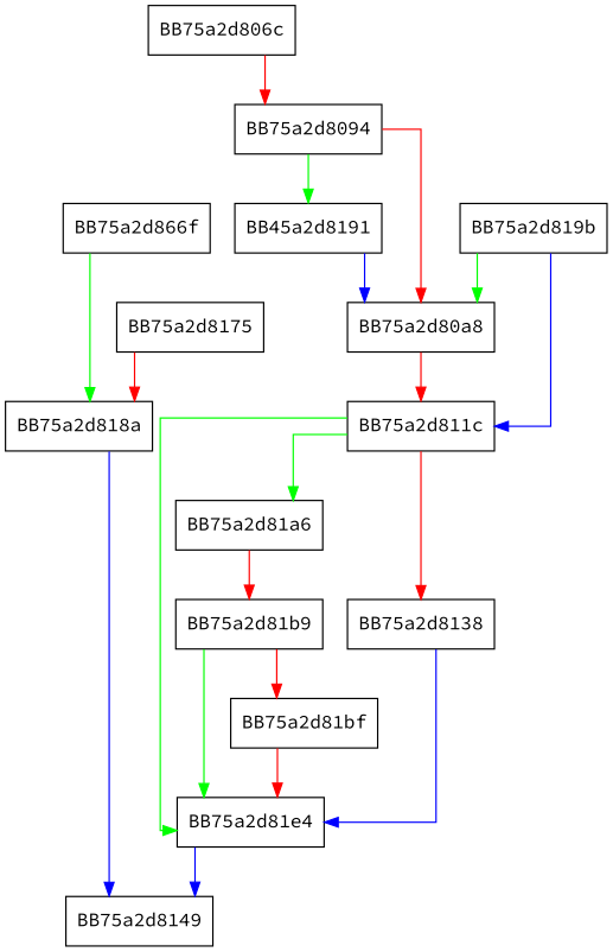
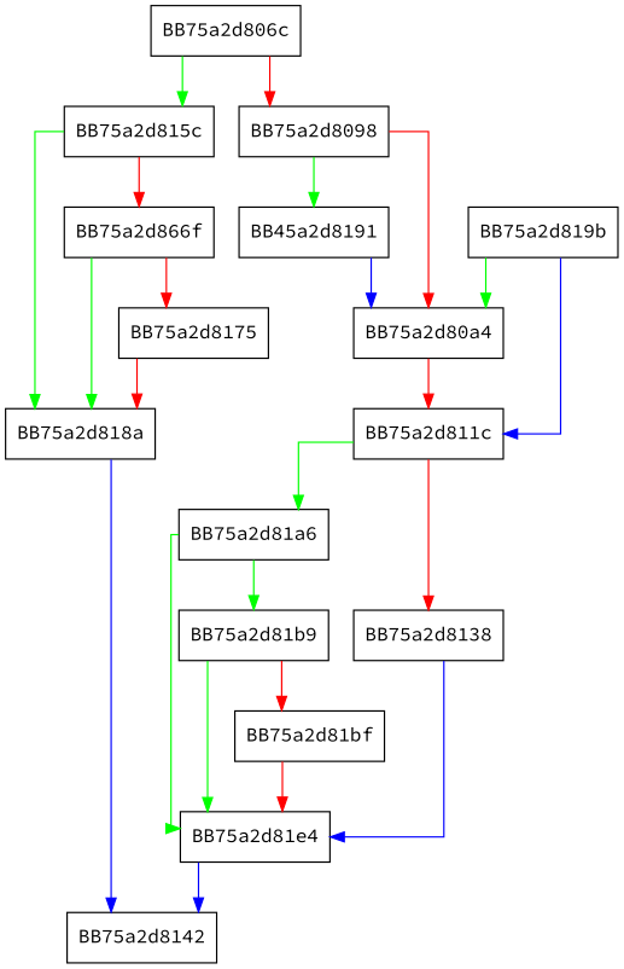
  digraph {
    fontname="Source Code Pro"
    splines=ortho
    node [fontname="Source Code Pro" shape=box]
    edge [color=red fontname="Source Code Pro"]
    BB75a2d806c
-   BB75a2d8094
+   BB75a2d815c
+   BB75a2d8094 [label=BB75a2d8098]
    BB75a2d818a
    n5 [label=BB75a2d866f]
    n6 [label=BB45a2d8191]
-   BB75a2d80a8
-   BB75a2d8142 [label=BB75a2d8149]
+   BB75a2d80a8 [label=BB75a2d80a4]
+   BB75a2d8142
    BB75a2d8175
    BB75a2d811c
    BB75a2d819b
    BB75a2d81a6
    BB75a2d8138
    BB75a2d81e4
    BB75a2d81b9
    BB75a2d81bf
+   BB75a2d806c -> BB75a2d815c [color=green]
    BB75a2d806c -> BB75a2d8094
+   BB75a2d815c -> BB75a2d818a [color=green]
+   BB75a2d815c -> n5
    BB75a2d8094 -> n6 [color=green]
    BB75a2d8094 -> BB75a2d80a8
    BB75a2d818a -> BB75a2d8142 [color=blue]
    n5 -> BB75a2d818a [color=green]
+   n5 -> BB75a2d8175
    n6 -> BB75a2d80a8 [color=blue]
    BB75a2d80a8 -> BB75a2d811c
    BB75a2d8175 -> BB75a2d818a
    BB75a2d811c -> BB75a2d81a6 [color=green]
    BB75a2d811c -> BB75a2d8138
    BB75a2d819b -> BB75a2d80a8 [color=green]
    BB75a2d819b -> BB75a2d811c [color=blue]
-   BB75a2d811c -> BB75a2d81e4 [color=green]
-   BB75a2d81a6 -> BB75a2d81b9
+   BB75a2d81a6 -> BB75a2d81e4 [color=green]
+   BB75a2d81a6 -> BB75a2d81b9 [color=green]
    BB75a2d8138 -> BB75a2d81e4 [color=blue]
    BB75a2d81e4 -> BB75a2d8142 [color=blue]
    BB75a2d81b9 -> BB75a2d81e4 [color=green]
    BB75a2d81b9 -> BB75a2d81bf
    BB75a2d81bf -> BB75a2d81e4
  }
